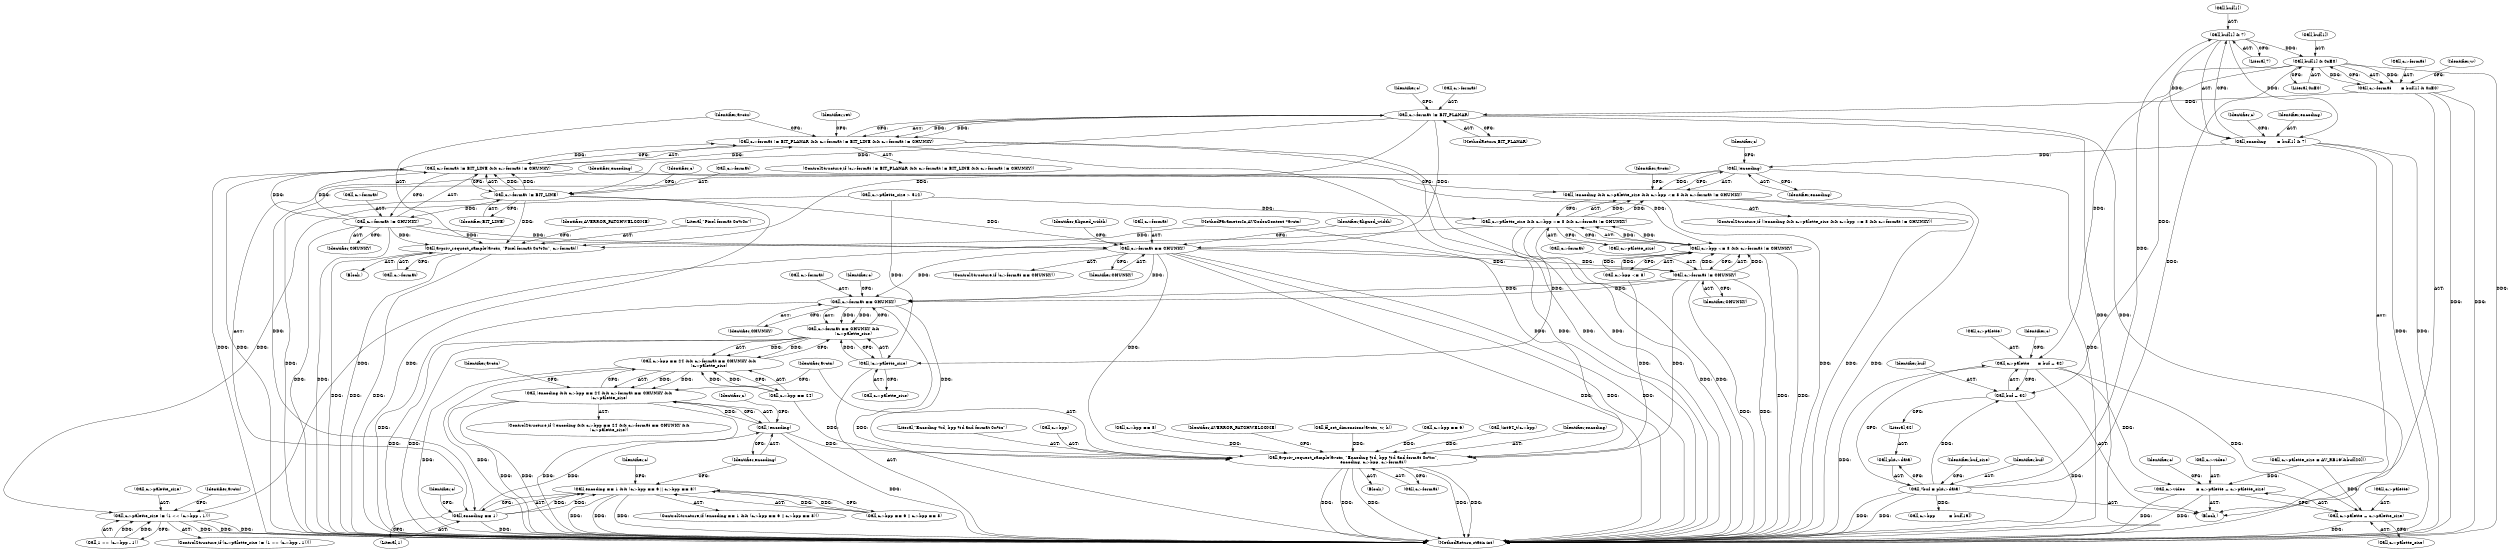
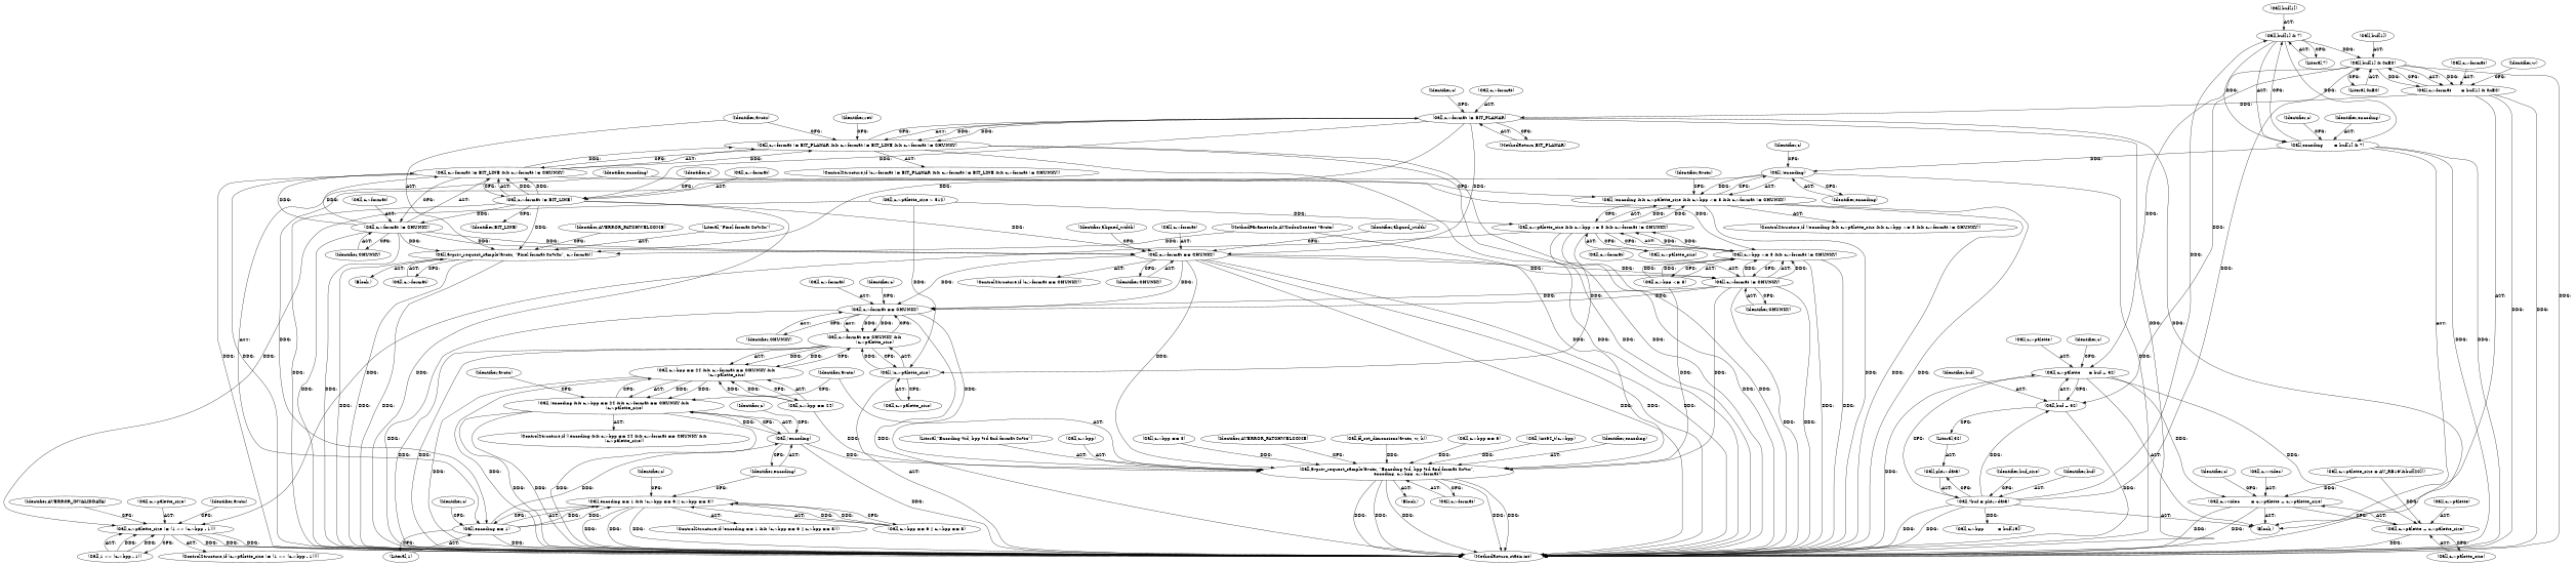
  digraph {
    n1 [label="(Call,buf[1] & 7)"]
    n2 [label="(Call,encoding        = buf[1] & 7)"]
    n3 [label="(Call,buf[1] & 0xE0)"]
    n4 [label="(Literal,7)"]
    n5 [label="(Block,)"]
    n6 [label="(MethodReturn,static int)"]
    n7 [label="(Call,!encoding)"]
    n8 [label="(Call,c->palette      = buf + 32)"]
    n9 [label="(Call,buf + 32)"]
    n10 [label="(Call,c->format       = buf[1] & 0xE0)"]
    n11 [label="(Literal,0xE0)"]
    n12 [label="(Call,*buf = pkt->data)"]
    n13 [label="(Call,pkt->data)"]
    n14 [label="(Call,c->bpp          = buf[19])"]
    n15 [label="(Call,c->video        = c->palette + c->palette_size)"]
    n16 [label="(Call,c->palette + c->palette_size)"]
    n17 [label="(Literal,32)"]
    n18 [label="(Call,!encoding && c->palette_size && c->bpp <= 8 && c->format != CHUNKY)"]
    n19 [label="(Call,encoding == 1)"]
    n20 [label="(Identifier,encoding)"]
    n21 [label="(Call,c->palette_size && c->bpp <= 8 && c->format != CHUNKY)"]
    n22 [label="(ControlStructure,if (!encoding && c->palette_size && c->bpp <= 8 && c->format != CHUNKY))"]
    n23 [label="(Call,encoding == 1 && (c->bpp == 6 || c->bpp == 8))"]
    n24 [label="(Call,!encoding)"]
    n25 [label="(Literal,1)"]
    n26 [label="(Call,c->bpp <= 8 && c->format != CHUNKY)"]
    n27 [label="(Call,c->palette_size != (1 << (c->bpp - 1)))"]
    n28 [label="(Call,!c->palette_size)"]
    n29 [label="(Call,c->palette_size)"]
    n30 [label="(Call,c->bpp == 6 || c->bpp == 8)"]
    n31 [label="(ControlStructure,if (encoding == 1 && (c->bpp == 6 || c->bpp == 8)))"]
    n32 [label="(Call,!encoding && c->bpp == 24 && c->format == CHUNKY &&\n               !c->palette_size)"]
    n33 [label="(Call,avpriv_request_sample(avctx, \"Encoding %d, bpp %d and format 0x%x\",\n                              encoding, c->bpp, c->format))"]
    n34 [label="(Identifier,encoding)"]
    n35 [label="(Call,c->bpp == 24 && c->format == CHUNKY &&\n               !c->palette_size)"]
    n36 [label="(ControlStructure,if (!encoding && c->bpp == 24 && c->format == CHUNKY &&\n               !c->palette_size))"]
    n37 [label="(Call,c->format)"]
    n38 [label="(Block,)"]
    n39 [label="(Call,c->format == CHUNKY &&\n               !c->palette_size)"]
    n40 [label="(Call,c->bpp == 24)"]
    n41 [label="(Call,c->format != BIT_PLANAR)"]
    n42 [label="(Call,c->format != BIT_PLANAR && c->format != BIT_LINE && c->format != CHUNKY)"]
    n43 [label="(Call,c->format != BIT_LINE)"]
    n44 [label="(Call,avpriv_request_sample(avctx, \"Pixel format 0x%0x\", c->format))"]
    n45 [label="(Call,c->format == CHUNKY)"]
    n46 [label="(MethodReturn,BIT_PLANAR)"]
    n47 [label="(Call,c->format != BIT_LINE && c->format != CHUNKY)"]
    n48 [label="(ControlStructure,if (c->format != BIT_PLANAR && c->format != BIT_LINE && c->format != CHUNKY))"]
    n49 [label="(Call,c->format != CHUNKY)"]
    n50 [label="(Identifier,BIT_LINE)"]
    n51 [label="(Block,)"]
    n52 [label="(Call,c->format)"]
    n53 [label="(Call,c->format != CHUNKY)"]
    n54 [label="(Call,c->format == CHUNKY)"]
    n55 [label="(Identifier,CHUNKY)"]
    n56 [label="(ControlStructure,if (c->format == CHUNKY))"]
    n57 [label="(Identifier,CHUNKY)"]
    n58 [label="(Call,c->bpp <= 8)"]
    n59 [label="(Identifier,CHUNKY)"]
    n60 [label="(ControlStructure,if (c->palette_size != (1 << (c->bpp - 1))))"]
    n61 [label="(Call,1 << (c->bpp - 1))"]
    n62 [label="(Call,c->palette_size)"]
    n63 [label="(Identifier,CHUNKY)"]
    n64 [label="(Call,c->palette_size)"]
    n65 [label="(Call,c->format)"]
    n66 [label="(Call,c->palette_size = AV_RB16(&buf[20]))"]
    n67 [label="(Identifier,c)"]
    n68 [label="(Identifier,c)"]
    n69 [label="(Identifier,w)"]
    n70 [label="(Literal,\"Encoding %d, bpp %d and format 0x%x\")"]
    n71 [label="(Call,buf[1])"]
    n72 [label="(Call,c->video)"]
    n73 [label="(Identifier,avctx)"]
    n74 [label="(Identifier,c)"]
    n75 [label="(Identifier,buf)"]
    n76 [label="(Identifier,c)"]
+   n77 [label="(Identifier,AVERROR_INVALIDDATA)"]
    n78 [label="(Call,c->bpp)"]
    n79 [label="(Identifier,avctx)"]
    n80 [label="(MethodParameterIn,AVCodecContext *avctx)"]
    n81 [label="(Call,buf[1])"]
    n82 [label="(Call,c->format)"]
    n83 [label="(Call,c->format)"]
    n84 [label="(Identifier,AVERROR_PATCHWELCOME)"]
    n85 [label="(Identifier,c)"]
    n86 [label="(Identifier,aligned_width)"]
    n87 [label="(Identifier,c)"]
    n88 [label="(Call,c->palette)"]
    n89 [label="(Identifier,avctx)"]
    n90 [label="(Literal,\"Pixel format 0x%0x\")"]
    n91 [label="(Identifier,buf_size)"]
    n92 [label="(Call,c->bpp == 8)"]
    n93 [label="(Identifier,AVERROR_PATCHWELCOME)"]
    n94 [label="(Identifier,buf)"]
    n95 [label="(Call,c->palette_size > 512)"]
    n96 [label="(Identifier,c)"]
    n97 [label="(Identifier,ret)"]
    n98 [label="(Call,c->format)"]
    n99 [label="(Call,c->format)"]
    n100 [label="(Call,c->palette_size)"]
    n101 [label="(Call,ff_set_dimensions(avctx, w, h))"]
    n102 [label="(Identifier,avctx)"]
    n103 [label="(Identifier,c)"]
    n104 [label="(Call,c->palette)"]
    n105 [label="(Call,c->format)"]
    n106 [label="(Call,c->format)"]
    n107 [label="(Call,c->bpp == 6)"]
    n108 [label="(Identifier,c)"]
    n109 [label="(Call,(int64_t)c->bpp)"]
    n110 [label="(Identifier,aligned_width)"]
    n111 [label="(Identifier,encoding)"]
    n112 [label="(Identifier,encoding)"]
    n113 [label="(Identifier,c)"]
    n114 [label="(Identifier,avctx)"]
    n115 [label="(Identifier,encoding)"]
    n1 -> n2 [label="AST: "]
    n1 -> n2 [label="DDG: "]
    n1 -> n2 [label="DDG: "]
    n1 -> n3 [label="DDG: "]
    n1 -> n4 [label="CFG: "]
    n2 -> n1 [label="CFG: "]
    n2 -> n5 [label="AST: "]
    n2 -> n6 [label="DDG: "]
    n2 -> n6 [label="DDG: "]
    n2 -> n7 [label="DDG: "]
    n3 -> n6 [label="DDG: "]
    n3 -> n8 [label="DDG: "]
    n3 -> n9 [label="DDG: "]
    n3 -> n10 [label="AST: "]
    n3 -> n10 [label="DDG: "]
    n3 -> n10 [label="DDG: "]
    n3 -> n11 [label="CFG: "]
    n4 -> n1 [label="AST: "]
    n7 -> n6 [label="DDG: "]
    n7 -> n18 [label="AST: "]
    n7 -> n18 [label="DDG: "]
    n7 -> n19 [label="DDG: "]
    n7 -> n20 [label="CFG: "]
    n8 -> n5 [label="AST: "]
    n8 -> n6 [label="DDG: "]
    n8 -> n9 [label="CFG: "]
    n8 -> n15 [label="DDG: "]
    n8 -> n16 [label="DDG: "]
    n9 -> n6 [label="DDG: "]
    n9 -> n8 [label="AST: "]
    n9 -> n17 [label="CFG: "]
    n10 -> n3 [label="CFG: "]
    n10 -> n5 [label="AST: "]
    n10 -> n6 [label="DDG: "]
    n10 -> n6 [label="DDG: "]
    n10 -> n41 [label="DDG: "]
    n11 -> n3 [label="AST: "]
    n12 -> n1 [label="DDG: "]
    n12 -> n3 [label="DDG: "]
    n12 -> n5 [label="AST: "]
    n12 -> n6 [label="DDG: "]
    n12 -> n6 [label="DDG: "]
    n12 -> n8 [label="CFG: "]
    n12 -> n9 [label="DDG: "]
    n12 -> n13 [label="CFG: "]
    n12 -> n14 [label="DDG: "]
    n13 -> n12 [label="AST: "]
    n15 -> n5 [label="AST: "]
    n15 -> n6 [label="DDG: "]
    n15 -> n6 [label="DDG: "]
    n15 -> n16 [label="CFG: "]
    n16 -> n6 [label="DDG: "]
    n16 -> n15 [label="AST: "]
    n16 -> n64 [label="CFG: "]
    n17 -> n13 [label="AST: "]
    n18 -> n6 [label="DDG: "]
    n18 -> n6 [label="DDG: "]
    n18 -> n6 [label="DDG: "]
    n18 -> n7 [label="CFG: "]
    n18 -> n21 [label="CFG: "]
    n18 -> n22 [label="AST: "]
    n19 -> n6 [label="DDG: "]
    n19 -> n23 [label="AST: "]
    n19 -> n23 [label="DDG: "]
    n19 -> n23 [label="DDG: "]
    n19 -> n24 [label="DDG: "]
    n19 -> n25 [label="CFG: "]
    n20 -> n7 [label="AST: "]
    n21 -> n6 [label="DDG: "]
    n21 -> n6 [label="DDG: "]
    n21 -> n18 [label="AST: "]
    n21 -> n18 [label="DDG: "]
    n21 -> n18 [label="DDG: "]
    n21 -> n26 [label="CFG: "]
    n21 -> n27 [label="DDG: "]
    n21 -> n28 [label="DDG: "]
    n21 -> n29 [label="CFG: "]
    n23 -> n6 [label="DDG: "]
    n23 -> n6 [label="DDG: "]
    n23 -> n6 [label="DDG: "]
    n23 -> n19 [label="CFG: "]
    n23 -> n30 [label="CFG: "]
    n23 -> n31 [label="AST: "]
    n24 -> n6 [label="DDG: "]
    n24 -> n32 [label="AST: "]
    n24 -> n32 [label="DDG: "]
    n24 -> n33 [label="DDG: "]
    n24 -> n34 [label="CFG: "]
    n25 -> n19 [label="AST: "]
    n26 -> n6 [label="DDG: "]
    n26 -> n6 [label="DDG: "]
    n26 -> n21 [label="AST: "]
    n26 -> n21 [label="DDG: "]
    n26 -> n21 [label="DDG: "]
    n26 -> n53 [label="CFG: "]
    n26 -> n58 [label="CFG: "]
    n27 -> n6 [label="DDG: "]
    n27 -> n6 [label="DDG: "]
    n27 -> n6 [label="DDG: "]
    n27 -> n60 [label="AST: "]
    n27 -> n61 [label="CFG: "]
    n28 -> n6 [label="AST: "]
    n28 -> n39 [label="AST: "]
    n28 -> n39 [label="DDG: "]
    n28 -> n62 [label="CFG: "]
    n29 -> n21 [label="AST: "]
    n30 -> n23 [label="AST: "]
    n30 -> n23 [label="DDG: "]
    n30 -> n23 [label="DDG: "]
    n32 -> n6 [label="DDG: "]
    n32 -> n6 [label="DDG: "]
    n32 -> n6 [label="DDG: "]
    n32 -> n24 [label="CFG: "]
    n32 -> n35 [label="CFG: "]
    n32 -> n36 [label="AST: "]
    n33 -> n6 [label="DDG: "]
    n33 -> n6 [label="DDG: "]
    n33 -> n6 [label="DDG: "]
    n33 -> n6 [label="DDG: "]
    n33 -> n6 [label="DDG: "]
    n33 -> n37 [label="CFG: "]
    n33 -> n38 [label="AST: "]
    n34 -> n23 [label="CFG: "]
    n34 -> n24 [label="AST: "]
    n35 -> n6 [label="DDG: "]
    n35 -> n6 [label="DDG: "]
    n35 -> n32 [label="AST: "]
    n35 -> n32 [label="DDG: "]
    n35 -> n32 [label="DDG: "]
    n35 -> n39 [label="CFG: "]
    n35 -> n40 [label="CFG: "]
    n37 -> n33 [label="AST: "]
    n39 -> n6 [label="DDG: "]
    n39 -> n6 [label="DDG: "]
    n39 -> n28 [label="CFG: "]
    n39 -> n35 [label="AST: "]
    n39 -> n35 [label="DDG: "]
    n39 -> n35 [label="DDG: "]
    n39 -> n54 [label="CFG: "]
    n40 -> n33 [label="DDG: "]
    n40 -> n35 [label="AST: "]
    n40 -> n35 [label="DDG: "]
    n40 -> n35 [label="DDG: "]
    n41 -> n6 [label="DDG: "]
    n41 -> n6 [label="DDG: "]
    n41 -> n42 [label="AST: "]
    n41 -> n42 [label="DDG: "]
    n41 -> n42 [label="DDG: "]
    n41 -> n43 [label="DDG: "]
    n41 -> n44 [label="DDG: "]
    n41 -> n45 [label="DDG: "]
    n41 -> n46 [label="CFG: "]
    n42 -> n6 [label="DDG: "]
    n42 -> n6 [label="DDG: "]
    n42 -> n6 [label="DDG: "]
    n42 -> n41 [label="CFG: "]
    n42 -> n47 [label="CFG: "]
    n42 -> n48 [label="AST: "]
    n43 -> n6 [label="DDG: "]
    n43 -> n6 [label="DDG: "]
    n43 -> n44 [label="DDG: "]
    n43 -> n45 [label="DDG: "]
    n43 -> n47 [label="AST: "]
    n43 -> n47 [label="DDG: "]
    n43 -> n47 [label="DDG: "]
    n43 -> n49 [label="DDG: "]
    n43 -> n50 [label="CFG: "]
    n44 -> n6 [label="DDG: "]
    n44 -> n6 [label="DDG: "]
    n44 -> n6 [label="DDG: "]
    n44 -> n51 [label="AST: "]
    n44 -> n52 [label="CFG: "]
    n45 -> n6 [label="DDG: "]
    n45 -> n6 [label="DDG: "]
    n45 -> n6 [label="DDG: "]
    n45 -> n33 [label="DDG: "]
    n45 -> n53 [label="DDG: "]
    n45 -> n53 [label="DDG: "]
    n45 -> n54 [label="DDG: "]
    n45 -> n54 [label="DDG: "]
    n45 -> n55 [label="CFG: "]
    n45 -> n56 [label="AST: "]
    n46 -> n41 [label="AST: "]
    n47 -> n6 [label="DDG: "]
    n47 -> n6 [label="DDG: "]
    n47 -> n26 [label="DDG: "]
    n47 -> n42 [label="AST: "]
    n47 -> n42 [label="DDG: "]
    n47 -> n42 [label="DDG: "]
    n47 -> n43 [label="CFG: "]
    n47 -> n49 [label="CFG: "]
    n49 -> n6 [label="DDG: "]
    n49 -> n6 [label="DDG: "]
    n49 -> n44 [label="DDG: "]
    n49 -> n45 [label="DDG: "]
    n49 -> n45 [label="DDG: "]
    n49 -> n47 [label="AST: "]
    n49 -> n47 [label="DDG: "]
    n49 -> n47 [label="DDG: "]
    n49 -> n57 [label="CFG: "]
-   n50 -> n43 [label="AST: "]
    n52 -> n44 [label="AST: "]
    n53 -> n6 [label="DDG: "]
    n53 -> n6 [label="DDG: "]
    n53 -> n26 [label="AST: "]
    n53 -> n26 [label="DDG: "]
    n53 -> n26 [label="DDG: "]
    n53 -> n33 [label="DDG: "]
    n53 -> n54 [label="DDG: "]
    n53 -> n54 [label="DDG: "]
    n53 -> n59 [label="CFG: "]
    n54 -> n6 [label="DDG: "]
    n54 -> n6 [label="DDG: "]
    n54 -> n33 [label="DDG: "]
    n54 -> n39 [label="AST: "]
    n54 -> n39 [label="DDG: "]
    n54 -> n39 [label="DDG: "]
    n54 -> n63 [label="CFG: "]
    n55 -> n45 [label="AST: "]
    n57 -> n49 [label="AST: "]
    n58 -> n26 [label="AST: "]
    n58 -> n26 [label="DDG: "]
    n58 -> n26 [label="DDG: "]
    n58 -> n33 [label="DDG: "]
    n59 -> n53 [label="AST: "]
    n61 -> n27 [label="AST: "]
    n61 -> n27 [label="DDG: "]
    n61 -> n27 [label="DDG: "]
    n62 -> n28 [label="AST: "]
    n63 -> n54 [label="AST: "]
    n64 -> n16 [label="AST: "]
    n65 -> n54 [label="AST: "]
    n66 -> n15 [label="DDG: "]
    n66 -> n16 [label="DDG: "]
    n67 -> n41 [label="CFG: "]
    n68 -> n19 [label="CFG: "]
    n69 -> n10 [label="CFG: "]
    n70 -> n33 [label="AST: "]
    n71 -> n3 [label="AST: "]
    n72 -> n15 [label="AST: "]
    n73 -> n18 [label="CFG: "]
    n74 -> n8 [label="CFG: "]
    n75 -> n9 [label="AST: "]
    n76 -> n7 [label="CFG: "]
+   n77 -> n27 [label="CFG: "]
    n78 -> n33 [label="AST: "]
    n79 -> n42 [label="CFG: "]
    n79 -> n44 [label="AST: "]
    n80 -> n33 [label="DDG: "]
    n80 -> n44 [label="DDG: "]
    n81 -> n1 [label="AST: "]
    n82 -> n53 [label="AST: "]
    n83 -> n41 [label="AST: "]
    n84 -> n44 [label="CFG: "]
    n85 -> n23 [label="CFG: "]
    n86 -> n45 [label="CFG: "]
    n87 -> n2 [label="CFG: "]
    n88 -> n8 [label="AST: "]
    n89 -> n32 [label="CFG: "]
    n90 -> n44 [label="AST: "]
    n91 -> n12 [label="CFG: "]
    n92 -> n33 [label="DDG: "]
    n93 -> n33 [label="CFG: "]
    n94 -> n12 [label="AST: "]
    n95 -> n21 [label="DDG: "]
    n95 -> n27 [label="DDG: "]
    n95 -> n28 [label="DDG: "]
    n96 -> n15 [label="CFG: "]
    n97 -> n42 [label="CFG: "]
    n98 -> n45 [label="AST: "]
    n99 -> n49 [label="AST: "]
    n100 -> n27 [label="AST: "]
    n101 -> n33 [label="DDG: "]
    n102 -> n32 [label="CFG: "]
    n102 -> n33 [label="AST: "]
    n103 -> n43 [label="CFG: "]
    n104 -> n16 [label="AST: "]
    n105 -> n43 [label="AST: "]
    n106 -> n10 [label="AST: "]
    n107 -> n33 [label="DDG: "]
    n108 -> n24 [label="CFG: "]
    n109 -> n33 [label="DDG: "]
    n110 -> n45 [label="CFG: "]
    n111 -> n33 [label="AST: "]
    n112 -> n2 [label="AST: "]
    n113 -> n54 [label="CFG: "]
    n114 -> n27 [label="CFG: "]
    n115 -> n18 [label="CFG: "]
    n115 -> n19 [label="AST: "]
  }
